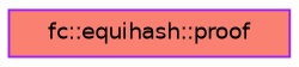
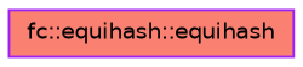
  digraph {
    rankdir=TB
-   n1 [color=purple fillcolor=salmon fontname=Helvetica fontsize=10 height=0.2 label="fc::equihash::proof" shape=record style=filled width=0.4]
+   n1 [color=purple fillcolor=salmon fontname=Helvetica fontsize=10 height=0.2 label="fc::equihash::equihash" shape=record style=filled width=0.4]
  }
